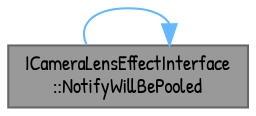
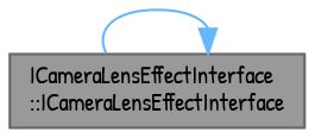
  digraph {
    rankdir=LR
    fontname="Patrick Hand"
-   n1 [color=gray40 fillcolor=grey60 fontcolor=black fontname="Patrick Hand" fontsize=10 height=0.2 label="ICameraLensEffectInterface\l::NotifyWillBePooled" shape=box style=filled width=0.4]
+   n1 [color=gray40 fillcolor=grey60 fontcolor=black fontname="Patrick Hand" fontsize=10 height=0.2 label="ICameraLensEffectInterface\l::ICameraLensEffectInterface" shape=box style=filled width=0.4]
    n1 -> n1 [color=steelblue1 fontname="Patrick Hand" fontsize=10 labelfontname=Helvetica labelfontsize=10 style=solid]
  }
